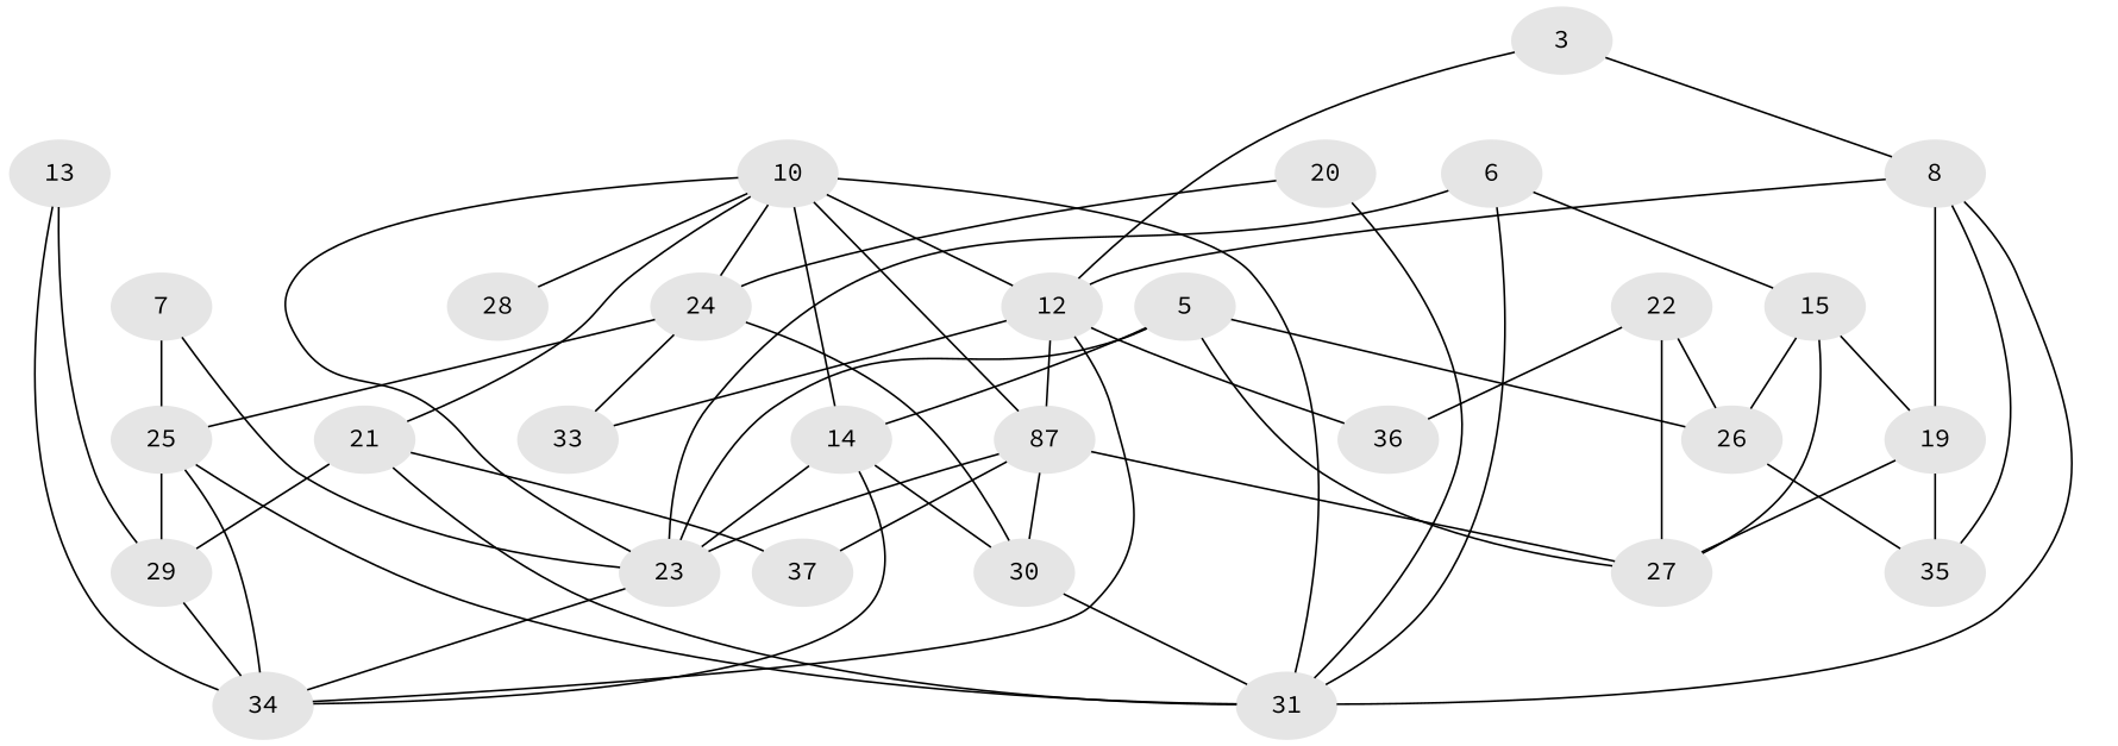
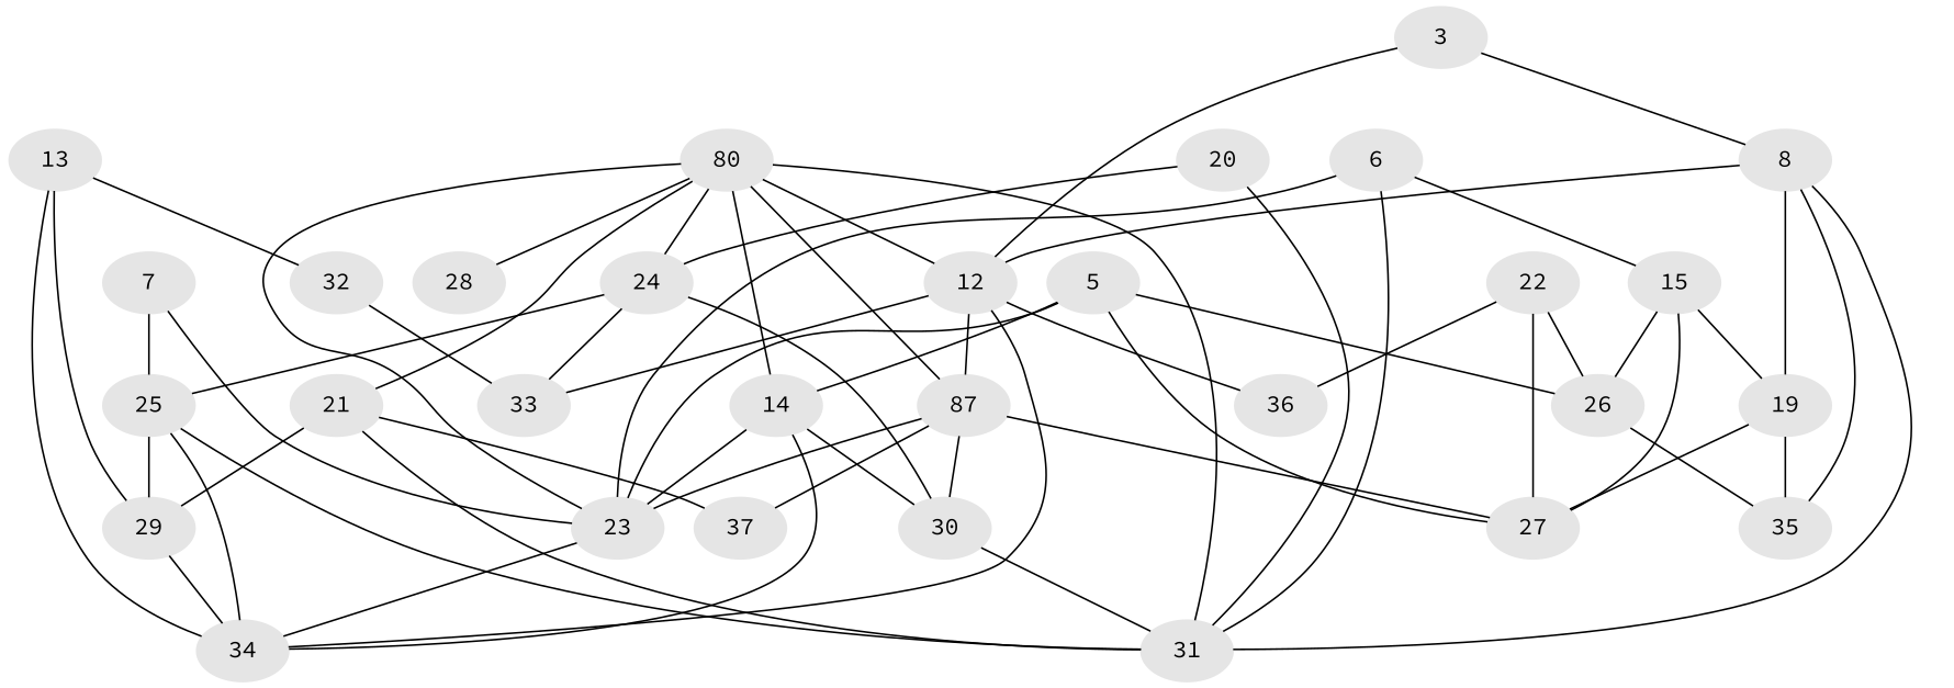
  graph {
    fontname="Source Code Pro"
    node [color=gray90 fontname="Source Code Pro" style=filled]
    edge [fontname="Source Code Pro" weight=1.0]
    3
    8
    12
    19
    31
    35
    n7 [label=87]
    33
    34
    36
    5
    14
    23
    26
    27
    30
    6
    15
    7
    25
    29
-   10
+   32
+   10 [label=80]
    21
    24
    28
    37
    13
    20
    22
    3 -- 8
    3 -- 12
    8 -- 12
    8 -- 19
    8 -- 31
    8 -- 35
    12 -- n7
    12 -- 33
    12 -- 34
    12 -- 36
    19 -- 35
    19 -- 27
    n7 -- 23
    n7 -- 27
    n7 -- 30
    n7 -- 37 [weight=2.0]
    5 -- 14
    5 -- 23
    5 -- 26
    5 -- 27 [weight=2.0]
    14 -- 34
    14 -- 23
    14 -- 30
    23 -- 34
    26 -- 35
    30 -- 31
    6 -- 31
    6 -- 23 [weight=2.0]
    6 -- 15
    15 -- 19
    15 -- 26
    15 -- 27
    7 -- 23
    7 -- 25
    25 -- 31
    25 -- 34 [weight=2.0]
    25 -- 29
    29 -- 34
+   32 -- 33
    10 -- 12
    10 -- 31
    10 -- n7
    10 -- 14 [weight=2.0]
    10 -- 23
    10 -- 21
    10 -- 24
    10 -- 28 [weight=2.0]
    21 -- 31
    21 -- 29
    21 -- 37
    24 -- 33
    24 -- 30
    24 -- 25
    13 -- 34
    13 -- 29
+   13 -- 32
    20 -- 31
    20 -- 24
    22 -- 36
    22 -- 26
    22 -- 27
  }
